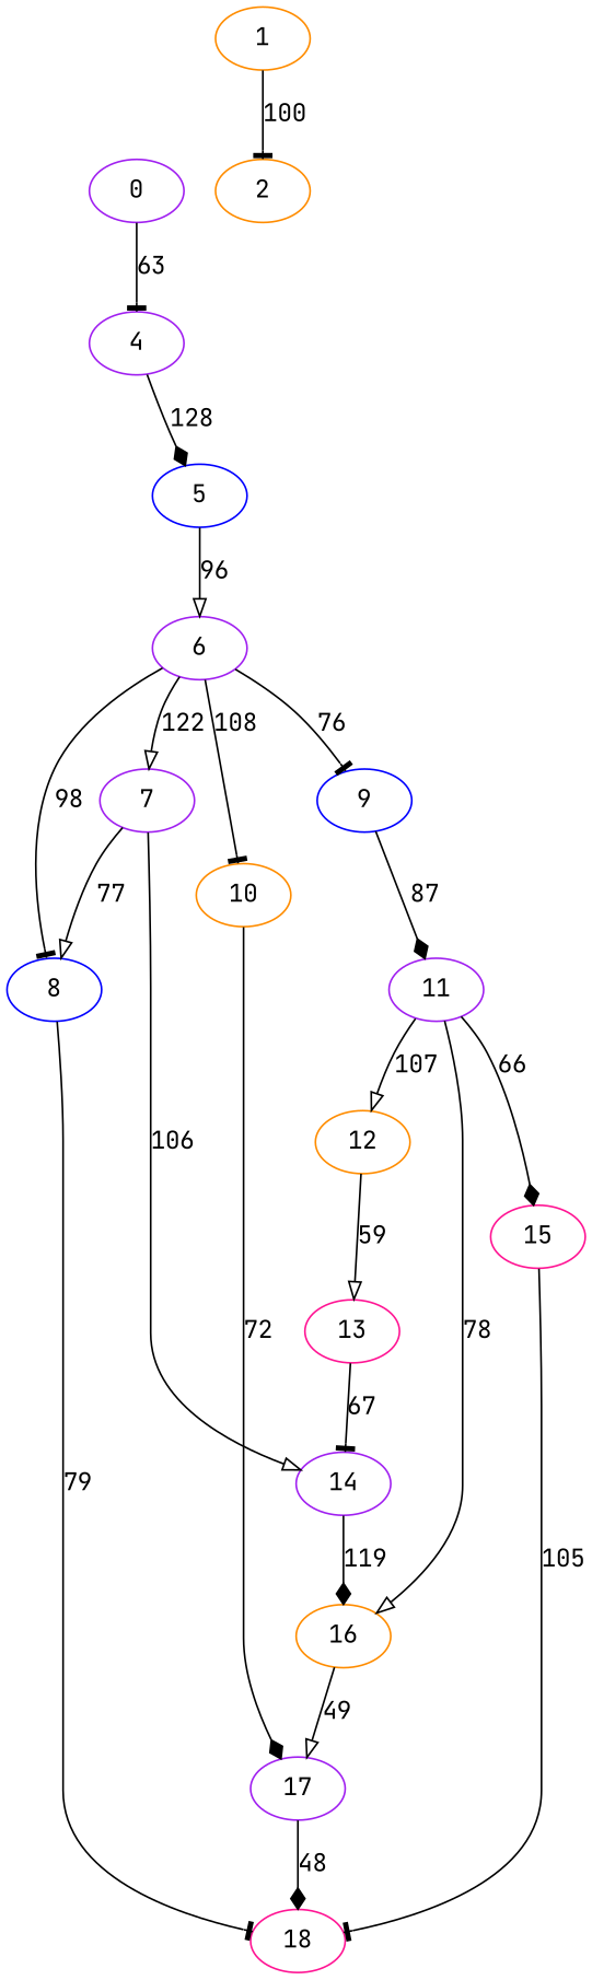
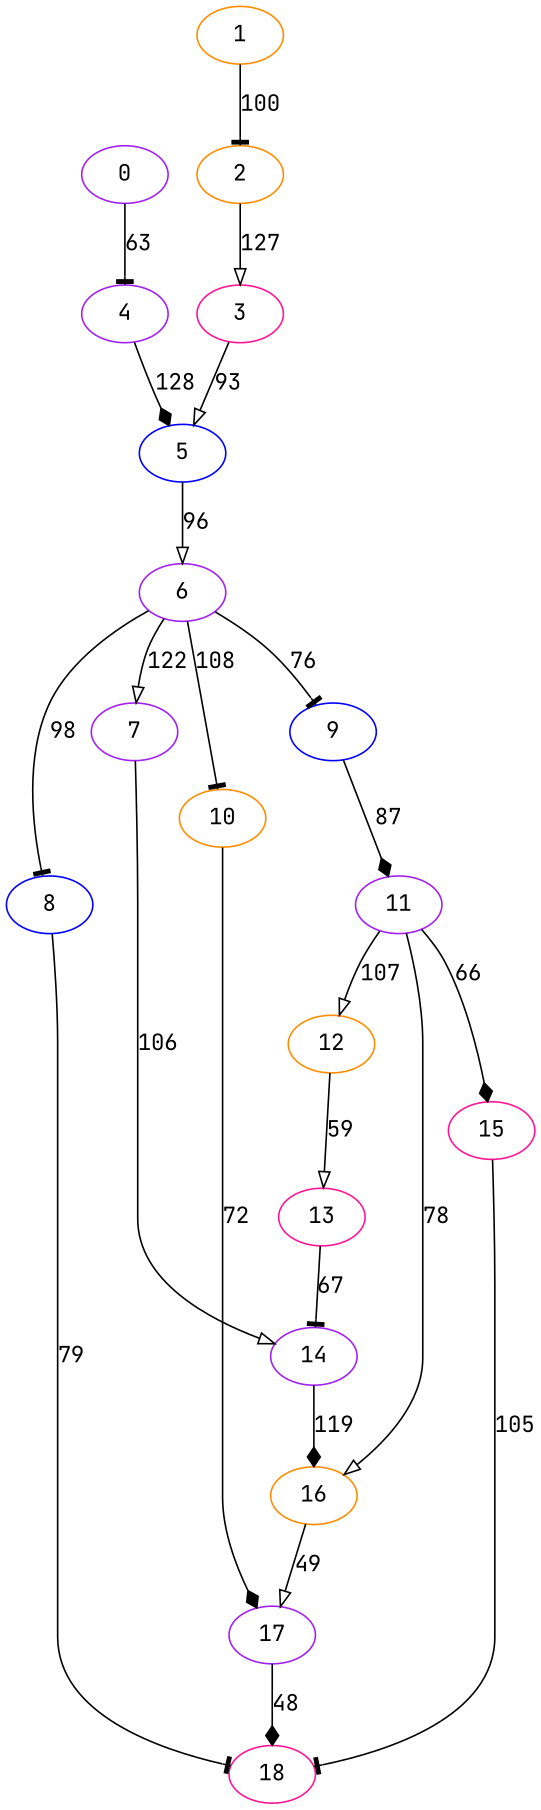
  digraph {
    fontname="JetBrains Mono"
    node [color=purple fontname="JetBrains Mono"]
    edge [arrowhead=onormal fontname="JetBrains Mono"]
    0
    4
    1 [color=darkorange]
    2 [color=darkorange]
    5 [color=blue]
+   3 [color=deeppink]
    6
    7
    8 [color=blue]
    9 [color=blue]
    10 [color=darkorange]
    14
    18 [color=deeppink]
    11
    17
    16 [color=darkorange]
    12 [color=darkorange]
    15 [color=deeppink]
    13 [color=deeppink]
    0 -> 4 [arrowhead=tee label=63]
    4 -> 5 [arrowhead=diamond label=128]
    1 -> 2 [arrowhead=tee label=100]
+   2 -> 3 [label=127]
    5 -> 6 [label=96]
+   3 -> 5 [label=93]
    6 -> 7 [label=122]
    6 -> 8 [arrowhead=tee label=98]
    6 -> 9 [arrowhead=tee label=76]
    6 -> 10 [arrowhead=tee label=108]
-   7 -> 8 [label=77]
    7 -> 14 [label=106]
    8 -> 18 [arrowhead=tee label=79]
    9 -> 11 [arrowhead=diamond label=87]
    10 -> 17 [arrowhead=diamond label=72]
    14 -> 16 [arrowhead=diamond label=119]
    11 -> 16 [label=78]
    11 -> 12 [label=107]
    11 -> 15 [arrowhead=diamond label=66]
    17 -> 18 [arrowhead=diamond label=48]
    16 -> 17 [label=49]
    12 -> 13 [label=59]
    15 -> 18 [arrowhead=tee label=105]
    13 -> 14 [arrowhead=tee label=67]
  }
